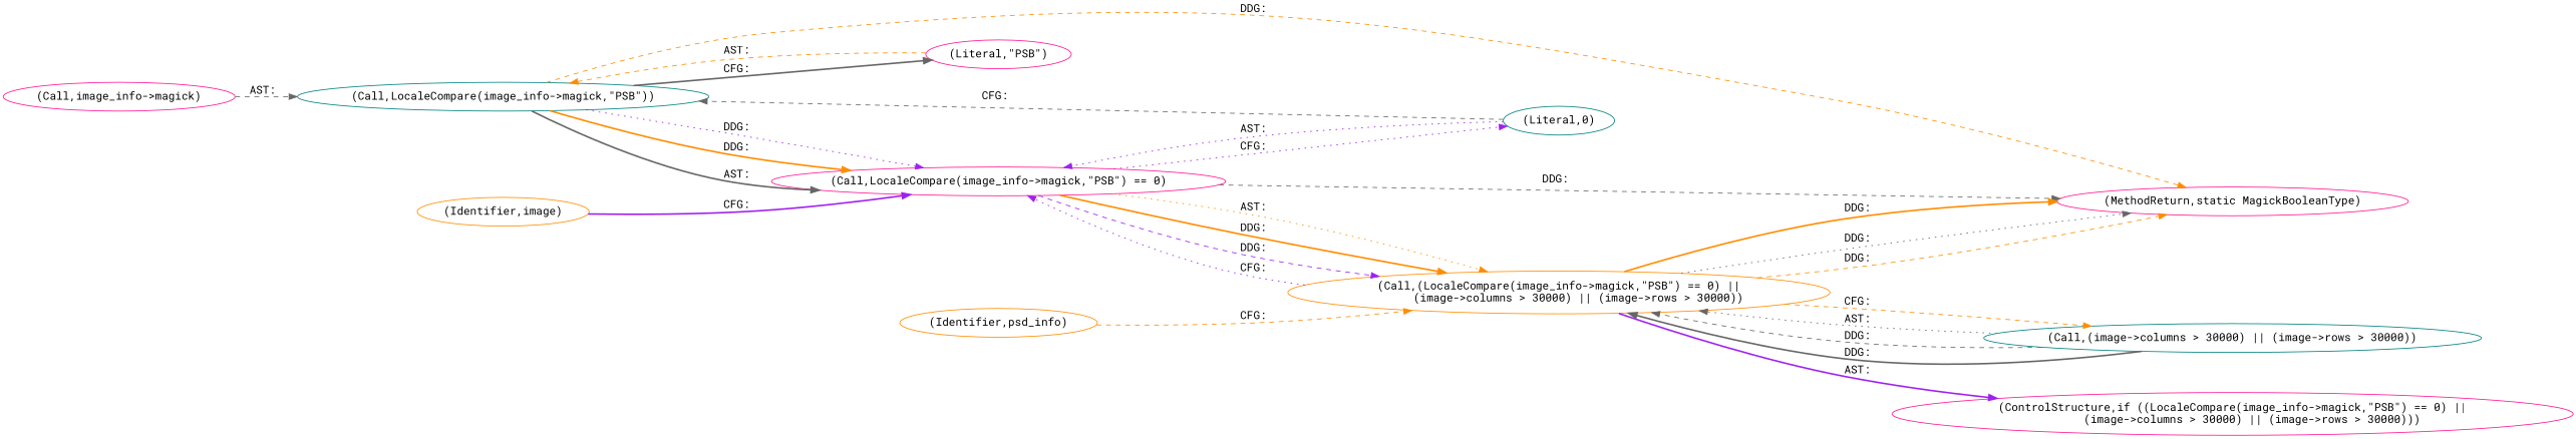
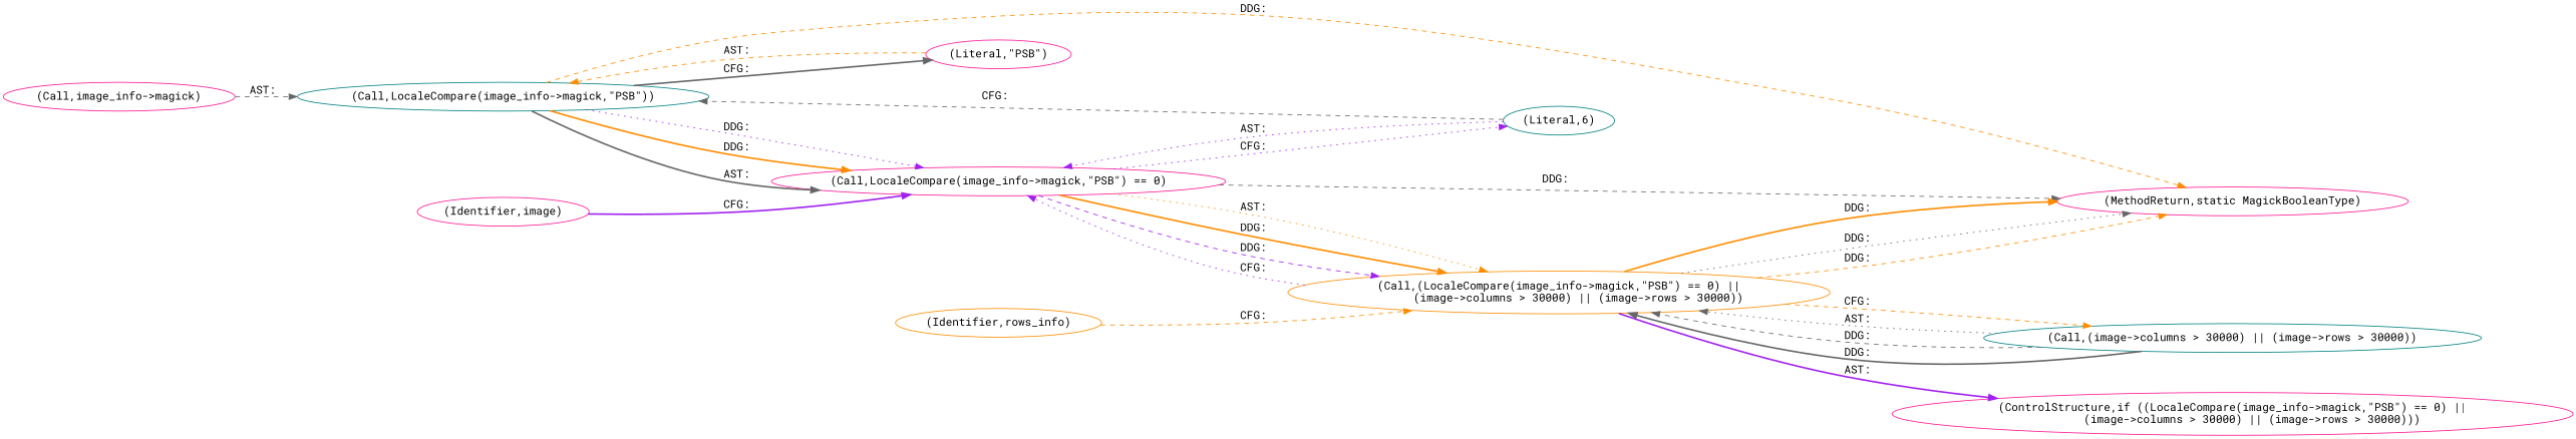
  digraph {
    fontname="Roboto Mono"
    rankdir=LR
    node [color=deeppink fontname="Roboto Mono"]
    edge [color=gray40 fontname="Roboto Mono" style=dashed]
    n1 [color=teal label="(Call,LocaleCompare(image_info->magick,\"PSB\"))"]
    n2 [label="(Call,LocaleCompare(image_info->magick,\"PSB\") == 0)"]
    n3 [label="(Literal,\"PSB\")"]
    n4 [label="(MethodReturn,static MagickBooleanType)"]
    n5 [color=darkorange label="(Call,(LocaleCompare(image_info->magick,\"PSB\") == 0) ||\n      (image->columns > 30000) || (image->rows > 30000))"]
-   n6 [color=teal label="(Literal,0)"]
+   n6 [color=teal label="(Literal,6)"]
    n7 [label="(ControlStructure,if ((LocaleCompare(image_info->magick,\"PSB\") == 0) ||\n      (image->columns > 30000) || (image->rows > 30000)))"]
    n8 [color=teal label="(Call,(image->columns > 30000) || (image->rows > 30000))"]
-   n9 [color=darkorange label="(Identifier,image)"]
+   n9 [label="(Identifier,image)"]
    n10 [label="(Call,image_info->magick)"]
-   n11 [color=darkorange label="(Identifier,psd_info)"]
+   n11 [color=darkorange label="(Identifier,rows_info)"]
    n1 -> n2 [label="AST: " style=bold]
    n1 -> n2 [color=purple label="DDG: " style=dotted]
    n1 -> n2 [color=darkorange label="DDG: " style=bold]
    n1 -> n3 [label="CFG: " style=bold]
    n1 -> n4 [color=darkorange label="DDG: "]
    n2 -> n4 [label="DDG: "]
    n2 -> n5 [color=darkorange label="AST: " style=dotted]
    n2 -> n5 [color=darkorange label="DDG: " style=bold]
    n2 -> n5 [color=purple label="DDG: "]
    n2 -> n6 [color=purple label="CFG: " style=dotted]
    n3 -> n1 [color=darkorange label="AST: "]
    n5 -> n2 [color=purple label="CFG: " style=dotted]
    n5 -> n4 [color=darkorange label="DDG: " style=bold]
    n5 -> n4 [label="DDG: " style=dotted]
    n5 -> n4 [color=darkorange label="DDG: "]
    n5 -> n7 [color=purple label="AST: " style=bold]
    n5 -> n8 [color=darkorange label="CFG: "]
    n6 -> n1 [label="CFG: "]
    n6 -> n2 [color=purple label="AST: " style=dotted]
    n8 -> n5 [label="AST: " style=dotted]
    n8 -> n5 [label="DDG: "]
    n8 -> n5 [label="DDG: " style=bold]
    n9 -> n2 [color=purple label="CFG: " style=bold]
    n10 -> n1 [label="AST: "]
    n11 -> n5 [color=darkorange label="CFG: "]
  }
